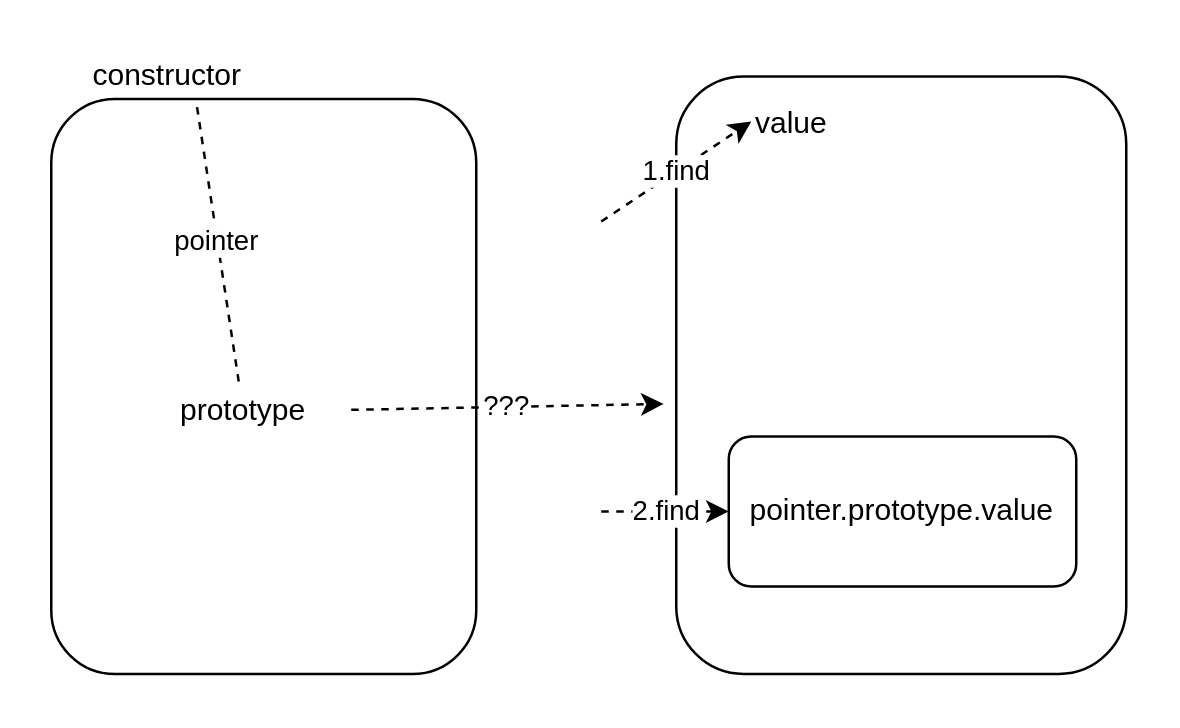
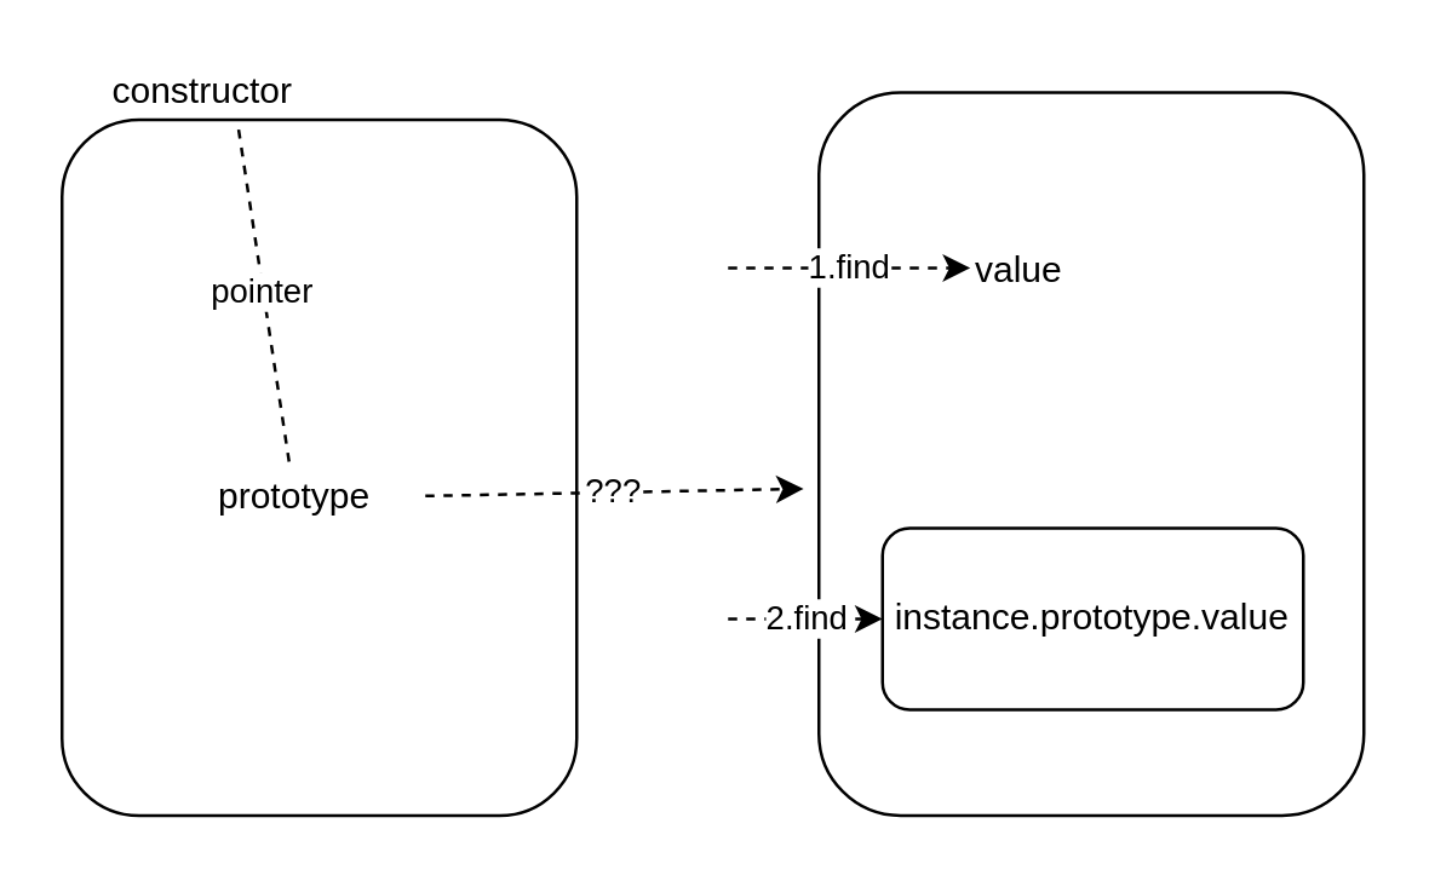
  <mxCell id="0" />
  <mxCell id="1" parent="0" />
  <mxCell id="2" value="" style="rounded=1;whiteSpace=wrap;html=1;" parent="1" vertex="1"><mxGeometry x="20" y="39" width="170" height="230" as="geometry" /></mxCell>
  <mxCell id="3" value="constructor" style="text;html=1;resizable=0;points=[];autosize=1;align=left;verticalAlign=top;spacingTop=-4;" parent="1" vertex="1"><mxGeometry x="35" y="20" width="70" height="20" as="geometry" /></mxCell>
  <mxCell id="4" value="prototype" style="text;html=1;resizable=0;points=[];autosize=1;align=left;verticalAlign=top;spacingTop=-4;" parent="1" vertex="1"><mxGeometry x="70" y="154" width="70" height="20" as="geometry" /></mxCell>
  <mxCell id="5" value="pointer" style="endArrow=none;html=1;entryX=0.614;entryY=1;entryDx=0;entryDy=0;entryPerimeter=0;exitX=0.357;exitY=-0.1;exitDx=0;exitDy=0;exitPerimeter=0;dashed=1;" parent="1" source="4" target="3" edge="1"><mxGeometry width="50" height="50" relative="1" as="geometry"><mxPoint x="20" y="339" as="sourcePoint" /><mxPoint x="70" y="289" as="targetPoint" /></mxGeometry></mxCell>
  <mxCell id="6" value="" style="rounded=1;whiteSpace=wrap;html=1;" parent="1" vertex="1"><mxGeometry x="270" y="30" width="180" height="239" as="geometry" /></mxCell>
- <mxCell id="7" value="value" style="text;html=1;resizable=0;points=[];autosize=1;align=left;verticalAlign=top;spacingTop=-4;" parent="1" vertex="1"><mxGeometry x="300" y="39" width="40" height="20" as="geometry" /></mxCell>
- <mxCell id="8" value="pointer.prototype.value" style="rounded=1;whiteSpace=wrap;html=1;" parent="1" vertex="1"><mxGeometry x="291" y="174" width="139" height="60" as="geometry" /></mxCell>
+ <mxCell id="7" value="value" style="text;html=1;resizable=0;points=[];autosize=1;align=left;verticalAlign=top;spacingTop=-4;" parent="1" vertex="1"><mxGeometry x="320" y="79" width="40" height="20" as="geometry" /></mxCell>
+ <mxCell id="8" value="instance.prototype.value" style="rounded=1;whiteSpace=wrap;html=1;" parent="1" vertex="1"><mxGeometry x="291" y="174" width="139" height="60" as="geometry" /></mxCell>
  <mxCell id="9" value="1.find" style="endArrow=classic;html=1;dashed=1;entryX=0;entryY=0.45;entryDx=0;entryDy=0;entryPerimeter=0;" parent="1" target="7" edge="1"><mxGeometry width="50" height="50" relative="1" as="geometry"><mxPoint x="240" y="88" as="sourcePoint" /><mxPoint x="70" y="289" as="targetPoint" /></mxGeometry></mxCell>
  <mxCell id="10" value="2.find" style="endArrow=classic;html=1;dashed=1;entryX=0;entryY=0.5;entryDx=0;entryDy=0;" parent="1" target="8" edge="1"><mxGeometry width="50" height="50" relative="1" as="geometry"><mxPoint x="240" y="204" as="sourcePoint" /><mxPoint x="70" y="289" as="targetPoint" /></mxGeometry></mxCell>
  <mxCell id="11" value="???" style="endArrow=classic;html=1;dashed=1;entryX=-0.028;entryY=0.548;entryDx=0;entryDy=0;entryPerimeter=0;" parent="1" source="4" target="6" edge="1"><mxGeometry width="50" height="50" relative="1" as="geometry"><mxPoint x="20" y="339" as="sourcePoint" /><mxPoint x="70" y="289" as="targetPoint" /></mxGeometry></mxCell>
